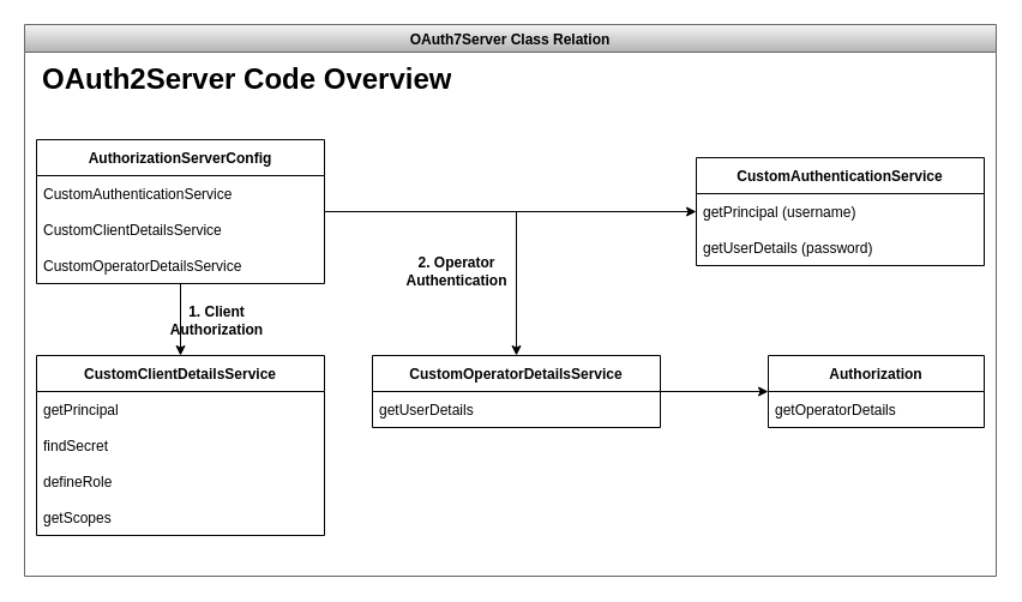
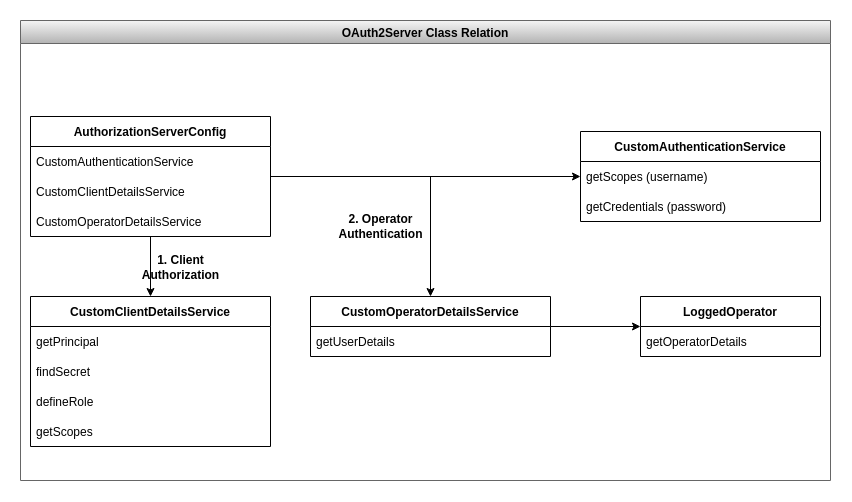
  <mxCell id="0" />
  <mxCell id="1" parent="0" />
- <mxCell id="2" value="OAuth7Server Class Relation" style="swimlane;fillColor=#f5f5f5;strokeColor=#666666;gradientColor=#b3b3b3;" vertex="1" parent="1"><mxGeometry x="20" y="20" width="810" height="460" as="geometry" /></mxCell>
+ <mxCell id="2" value="OAuth2Server Class Relation" style="swimlane;fillColor=#f5f5f5;strokeColor=#666666;gradientColor=#b3b3b3;" vertex="1" parent="1"><mxGeometry x="20" y="20" width="810" height="460" as="geometry" /></mxCell>
  <mxCell id="3" style="edgeStyle=orthogonalEdgeStyle;rounded=0;orthogonalLoop=1;jettySize=auto;html=1;" edge="1" parent="2" source="6" target="15"><mxGeometry relative="1" as="geometry" /></mxCell>
  <mxCell id="4" style="edgeStyle=orthogonalEdgeStyle;rounded=0;orthogonalLoop=1;jettySize=auto;html=1;" edge="1" parent="2" source="6" target="17"><mxGeometry relative="1" as="geometry" /></mxCell>
  <mxCell id="5" style="edgeStyle=orthogonalEdgeStyle;rounded=0;orthogonalLoop=1;jettySize=auto;html=1;" edge="1" parent="2" source="6" target="10"><mxGeometry relative="1" as="geometry" /></mxCell>
  <mxCell id="6" value="AuthorizationServerConfig" style="swimlane;fontStyle=1;childLayout=stackLayout;horizontal=1;startSize=30;horizontalStack=0;resizeParent=1;resizeParentMax=0;resizeLast=0;collapsible=1;marginBottom=0;" vertex="1" parent="2"><mxGeometry x="10" y="96" width="240" height="120" as="geometry" /></mxCell>
  <mxCell id="7" value="CustomAuthenticationService" style="text;strokeColor=none;fillColor=none;align=left;verticalAlign=middle;spacingLeft=4;spacingRight=4;overflow=hidden;points=[[0,0.5],[1,0.5]];portConstraint=eastwest;rotatable=0;" vertex="1" parent="6"><mxGeometry y="30" width="240" height="30" as="geometry" /></mxCell>
  <mxCell id="8" value="CustomClientDetailsService" style="text;strokeColor=none;fillColor=none;align=left;verticalAlign=middle;spacingLeft=4;spacingRight=4;overflow=hidden;points=[[0,0.5],[1,0.5]];portConstraint=eastwest;rotatable=0;" vertex="1" parent="6"><mxGeometry y="60" width="240" height="30" as="geometry" /></mxCell>
  <mxCell id="9" value="CustomOperatorDetailsService" style="text;strokeColor=none;fillColor=none;align=left;verticalAlign=middle;spacingLeft=4;spacingRight=4;overflow=hidden;points=[[0,0.5],[1,0.5]];portConstraint=eastwest;rotatable=0;" vertex="1" parent="6"><mxGeometry y="90" width="240" height="30" as="geometry" /></mxCell>
  <mxCell id="10" value="CustomClientDetailsService" style="swimlane;fontStyle=1;childLayout=stackLayout;horizontal=1;startSize=30;horizontalStack=0;resizeParent=1;resizeParentMax=0;resizeLast=0;collapsible=1;marginBottom=0;" vertex="1" parent="2"><mxGeometry x="10" y="276" width="240" height="150" as="geometry" /></mxCell>
  <mxCell id="11" value="getPrincipal" style="text;strokeColor=none;fillColor=none;align=left;verticalAlign=middle;spacingLeft=4;spacingRight=4;overflow=hidden;points=[[0,0.5],[1,0.5]];portConstraint=eastwest;rotatable=0;" vertex="1" parent="10"><mxGeometry y="30" width="240" height="30" as="geometry" /></mxCell>
  <mxCell id="12" value="findSecret" style="text;strokeColor=none;fillColor=none;align=left;verticalAlign=middle;spacingLeft=4;spacingRight=4;overflow=hidden;points=[[0,0.5],[1,0.5]];portConstraint=eastwest;rotatable=0;" vertex="1" parent="10"><mxGeometry y="60" width="240" height="30" as="geometry" /></mxCell>
  <mxCell id="13" value="defineRole" style="text;strokeColor=none;fillColor=none;align=left;verticalAlign=middle;spacingLeft=4;spacingRight=4;overflow=hidden;points=[[0,0.5],[1,0.5]];portConstraint=eastwest;rotatable=0;" vertex="1" parent="10"><mxGeometry y="90" width="240" height="30" as="geometry" /></mxCell>
  <mxCell id="14" value="getScopes" style="text;strokeColor=none;fillColor=none;align=left;verticalAlign=middle;spacingLeft=4;spacingRight=4;overflow=hidden;points=[[0,0.5],[1,0.5]];portConstraint=eastwest;rotatable=0;" vertex="1" parent="10"><mxGeometry y="120" width="240" height="30" as="geometry" /></mxCell>
  <mxCell id="15" value="CustomOperatorDetailsService" style="swimlane;fontStyle=1;childLayout=stackLayout;horizontal=1;startSize=30;horizontalStack=0;resizeParent=1;resizeParentMax=0;resizeLast=0;collapsible=1;marginBottom=0;" vertex="1" parent="2"><mxGeometry x="290" y="276" width="240" height="60" as="geometry" /></mxCell>
  <mxCell id="16" value="getUserDetails" style="text;strokeColor=none;fillColor=none;align=left;verticalAlign=middle;spacingLeft=4;spacingRight=4;overflow=hidden;points=[[0,0.5],[1,0.5]];portConstraint=eastwest;rotatable=0;" vertex="1" parent="15"><mxGeometry y="30" width="240" height="30" as="geometry" /></mxCell>
  <mxCell id="17" value="CustomAuthenticationService" style="swimlane;fontStyle=1;childLayout=stackLayout;horizontal=1;startSize=30;horizontalStack=0;resizeParent=1;resizeParentMax=0;resizeLast=0;collapsible=1;marginBottom=0;" vertex="1" parent="2"><mxGeometry x="560" y="111" width="240" height="90" as="geometry" /></mxCell>
- <mxCell id="18" value="getPrincipal (username)" style="text;strokeColor=none;fillColor=none;align=left;verticalAlign=middle;spacingLeft=4;spacingRight=4;overflow=hidden;points=[[0,0.5],[1,0.5]];portConstraint=eastwest;rotatable=0;" vertex="1" parent="17"><mxGeometry y="30" width="240" height="30" as="geometry" /></mxCell>
- <mxCell id="19" value="getUserDetails (password)" style="text;strokeColor=none;fillColor=none;align=left;verticalAlign=middle;spacingLeft=4;spacingRight=4;overflow=hidden;points=[[0,0.5],[1,0.5]];portConstraint=eastwest;rotatable=0;" vertex="1" parent="17"><mxGeometry y="60" width="240" height="30" as="geometry" /></mxCell>
+ <mxCell id="18" value="getScopes (username)" style="text;strokeColor=none;fillColor=none;align=left;verticalAlign=middle;spacingLeft=4;spacingRight=4;overflow=hidden;points=[[0,0.5],[1,0.5]];portConstraint=eastwest;rotatable=0;" vertex="1" parent="17"><mxGeometry y="30" width="240" height="30" as="geometry" /></mxCell>
+ <mxCell id="19" value="getCredentials (password)" style="text;strokeColor=none;fillColor=none;align=left;verticalAlign=middle;spacingLeft=4;spacingRight=4;overflow=hidden;points=[[0,0.5],[1,0.5]];portConstraint=eastwest;rotatable=0;" vertex="1" parent="17"><mxGeometry y="60" width="240" height="30" as="geometry" /></mxCell>
  <mxCell id="20" value="1. Client&lt;div&gt;Authorization&lt;/div&gt;" style="text;html=1;align=center;verticalAlign=middle;resizable=0;points=[];autosize=1;strokeColor=none;fillColor=none;fontStyle=1" vertex="1" parent="2"><mxGeometry x="110" y="227" width="100" height="40" as="geometry" /></mxCell>
- <mxCell id="21" value="Authorization" style="swimlane;fontStyle=1;childLayout=stackLayout;horizontal=1;startSize=30;horizontalStack=0;resizeParent=1;resizeParentMax=0;resizeLast=0;collapsible=1;marginBottom=0;" vertex="1" parent="2"><mxGeometry x="620" y="276" width="180" height="60" as="geometry" /></mxCell>
+ <mxCell id="21" value="LoggedOperator" style="swimlane;fontStyle=1;childLayout=stackLayout;horizontal=1;startSize=30;horizontalStack=0;resizeParent=1;resizeParentMax=0;resizeLast=0;collapsible=1;marginBottom=0;" vertex="1" parent="2"><mxGeometry x="620" y="276" width="180" height="60" as="geometry" /></mxCell>
  <mxCell id="22" value="getOperatorDetails" style="text;strokeColor=none;fillColor=none;align=left;verticalAlign=middle;spacingLeft=4;spacingRight=4;overflow=hidden;points=[[0,0.5],[1,0.5]];portConstraint=eastwest;rotatable=0;" vertex="1" parent="21"><mxGeometry y="30" width="180" height="30" as="geometry" /></mxCell>
  <mxCell id="23" value="" style="edgeStyle=orthogonalEdgeStyle;rounded=0;orthogonalLoop=1;jettySize=auto;html=1;" edge="1" parent="2" source="15" target="21"><mxGeometry relative="1" as="geometry" /></mxCell>
  <mxCell id="24" value="&lt;div&gt;2. Operator&lt;/div&gt;&lt;div&gt;Authentication&lt;/div&gt;" style="text;html=1;align=center;verticalAlign=middle;resizable=0;points=[];autosize=1;strokeColor=none;fillColor=none;fontStyle=1" vertex="1" parent="2"><mxGeometry x="305" y="186" width="110" height="40" as="geometry" /></mxCell>
- <mxCell id="25" value="&lt;h1&gt;OAuth2Server Code Overview&lt;br&gt;&lt;/h1&gt;&lt;p&gt;&lt;br&gt;&lt;/p&gt;" style="text;html=1;strokeColor=none;fillColor=none;spacing=5;spacingTop=-20;whiteSpace=wrap;overflow=hidden;rounded=0;" vertex="1" parent="2"><mxGeometry x="10" y="26" width="680" height="70" as="geometry" /></mxCell>
